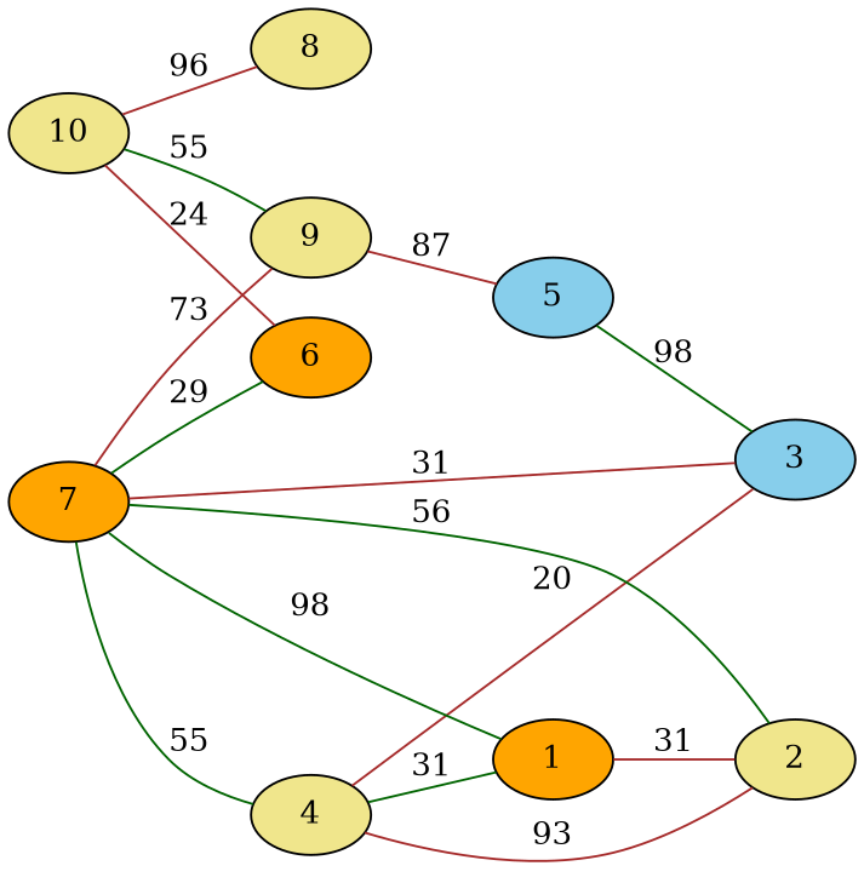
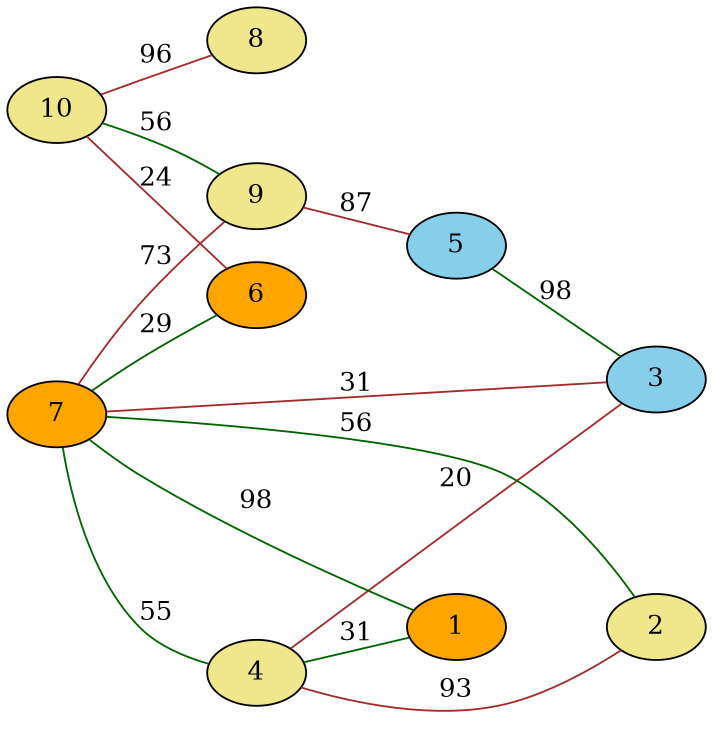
  graph {
    rankdir=LR
    node [fillcolor=khaki style=filled]
    edge [color=brown]
    1 [fillcolor=orange]
    2
    3 [fillcolor=skyblue]
    4
    5 [fillcolor=skyblue]
    7 [fillcolor=orange]
    6 [fillcolor=orange]
    9
    10
    8
-   1 -- 2 [label=31]
    4 -- 1 [color=darkgreen label=31]
    4 -- 2 [label=93]
    4 -- 3 [label=20]
    5 -- 3 [color=darkgreen label=98]
    7 -- 1 [color=darkgreen label=98]
    7 -- 2 [color=darkgreen label=56]
    7 -- 3 [label=31]
    7 -- 4 [color=darkgreen label=55]
    7 -- 6 [color=darkgreen label=29]
    7 -- 9 [label=73]
    9 -- 5 [label=87]
    10 -- 6 [label=24]
-   10 -- 9 [color=darkgreen label=55]
+   10 -- 9 [color=darkgreen label=56]
    10 -- 8 [label=96]
  }
